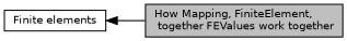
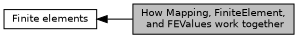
  digraph {
    rankdir=LR
    node [color=black fontname=Helvetica fontsize=10 shape=box style=filled]
    n1 [fillcolor=white height=0.2 label="Finite elements" width=0.4]
-   n2 [fillcolor=grey75 fontcolor=black height=0.2 label="How Mapping, FiniteElement,\l together FEValues work together" width=0.4]
+   n2 [fillcolor=grey75 fontcolor=black height=0.2 label="How Mapping, FiniteElement,\l and FEValues work together" width=0.4]
    n1 -> n2 [dir=back fontname=Helvetica fontsize=10 labelfontname=Helvetica labelfontsize=10 shape=plaintext style=solid]
  }
